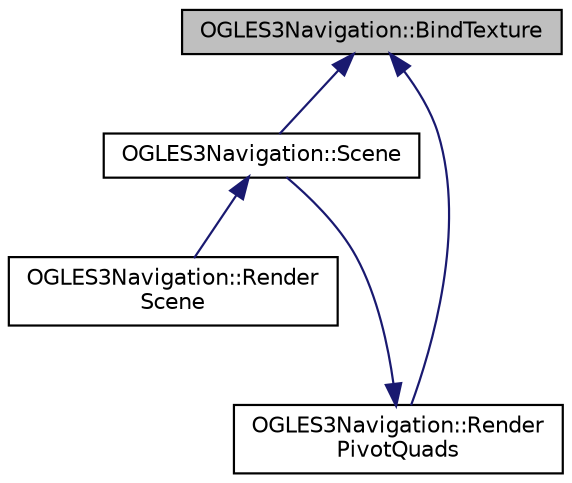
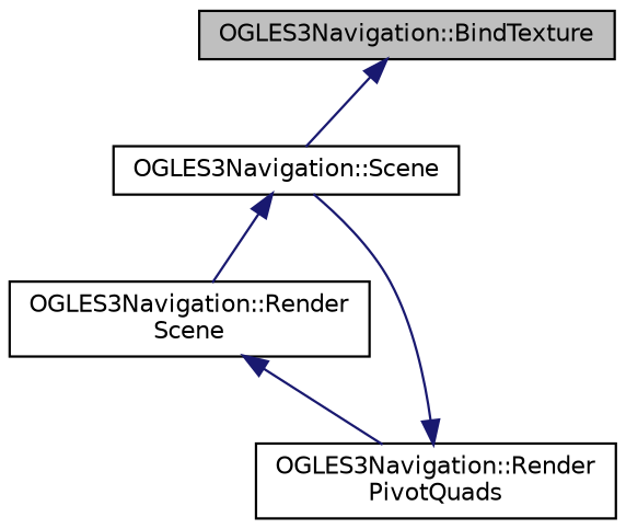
  digraph {
    rankdir=TB
    node [color=black fillcolor=white fontname=Helvetica fontsize=10 shape=record style=filled]
    edge [color=midnightblue dir=back fontname=Helvetica fontsize=10 labelfontname=Helvetica labelfontsize=10 style=solid]
    n1 [fillcolor=grey75 fontcolor=black height=0.2 label="OGLES3Navigation::BindTexture" width=0.4]
    n2 [height=0.2 label="OGLES3Navigation::Scene" width=0.4]
    n3 [height=0.2 label="OGLES3Navigation::Render\lPivotQuads" width=0.4]
    n4 [height=0.2 label="OGLES3Navigation::Render\lScene" width=0.4]
    n1 -> n2
-   n1 -> n3
+   n4 -> n3
    n2 -> n4
    n3 -> n2
  }
